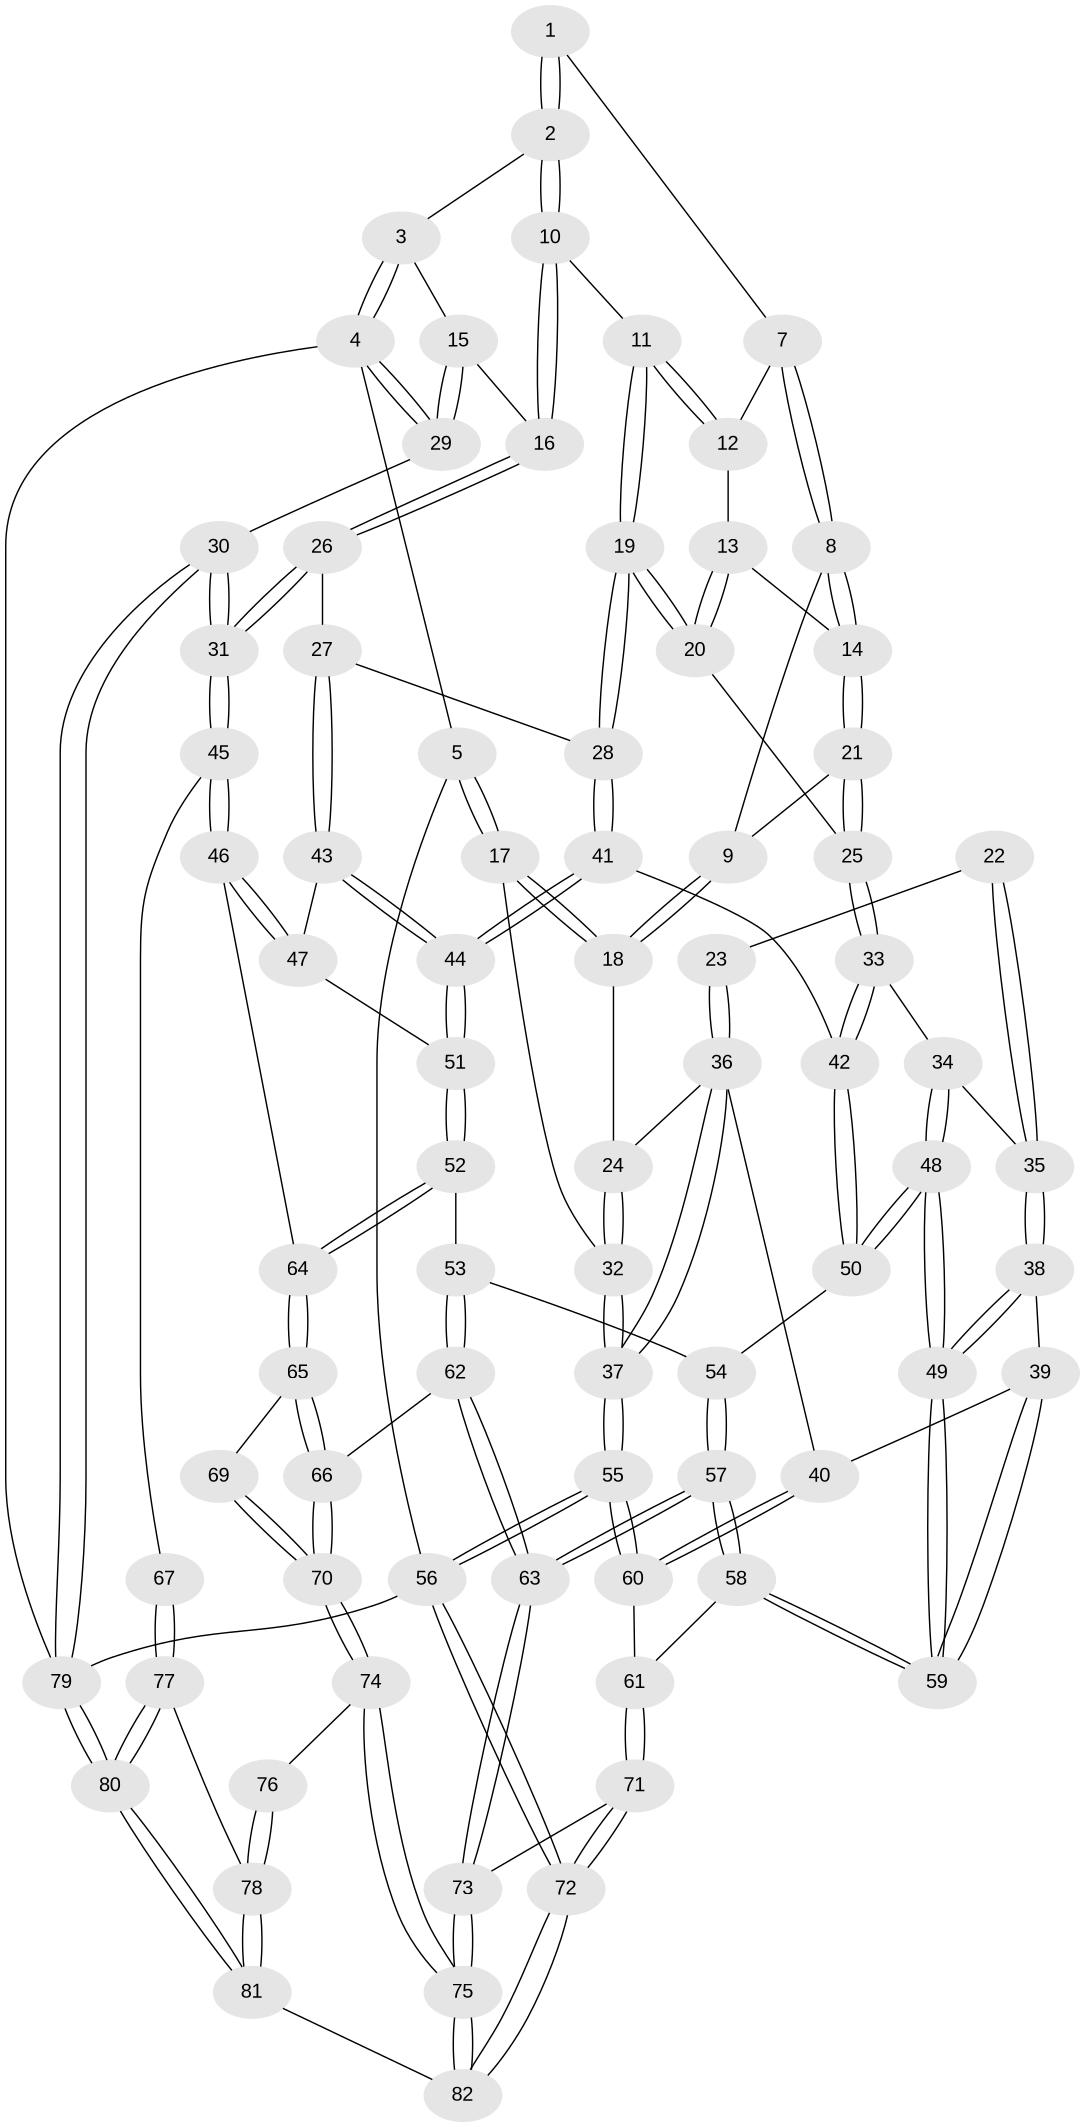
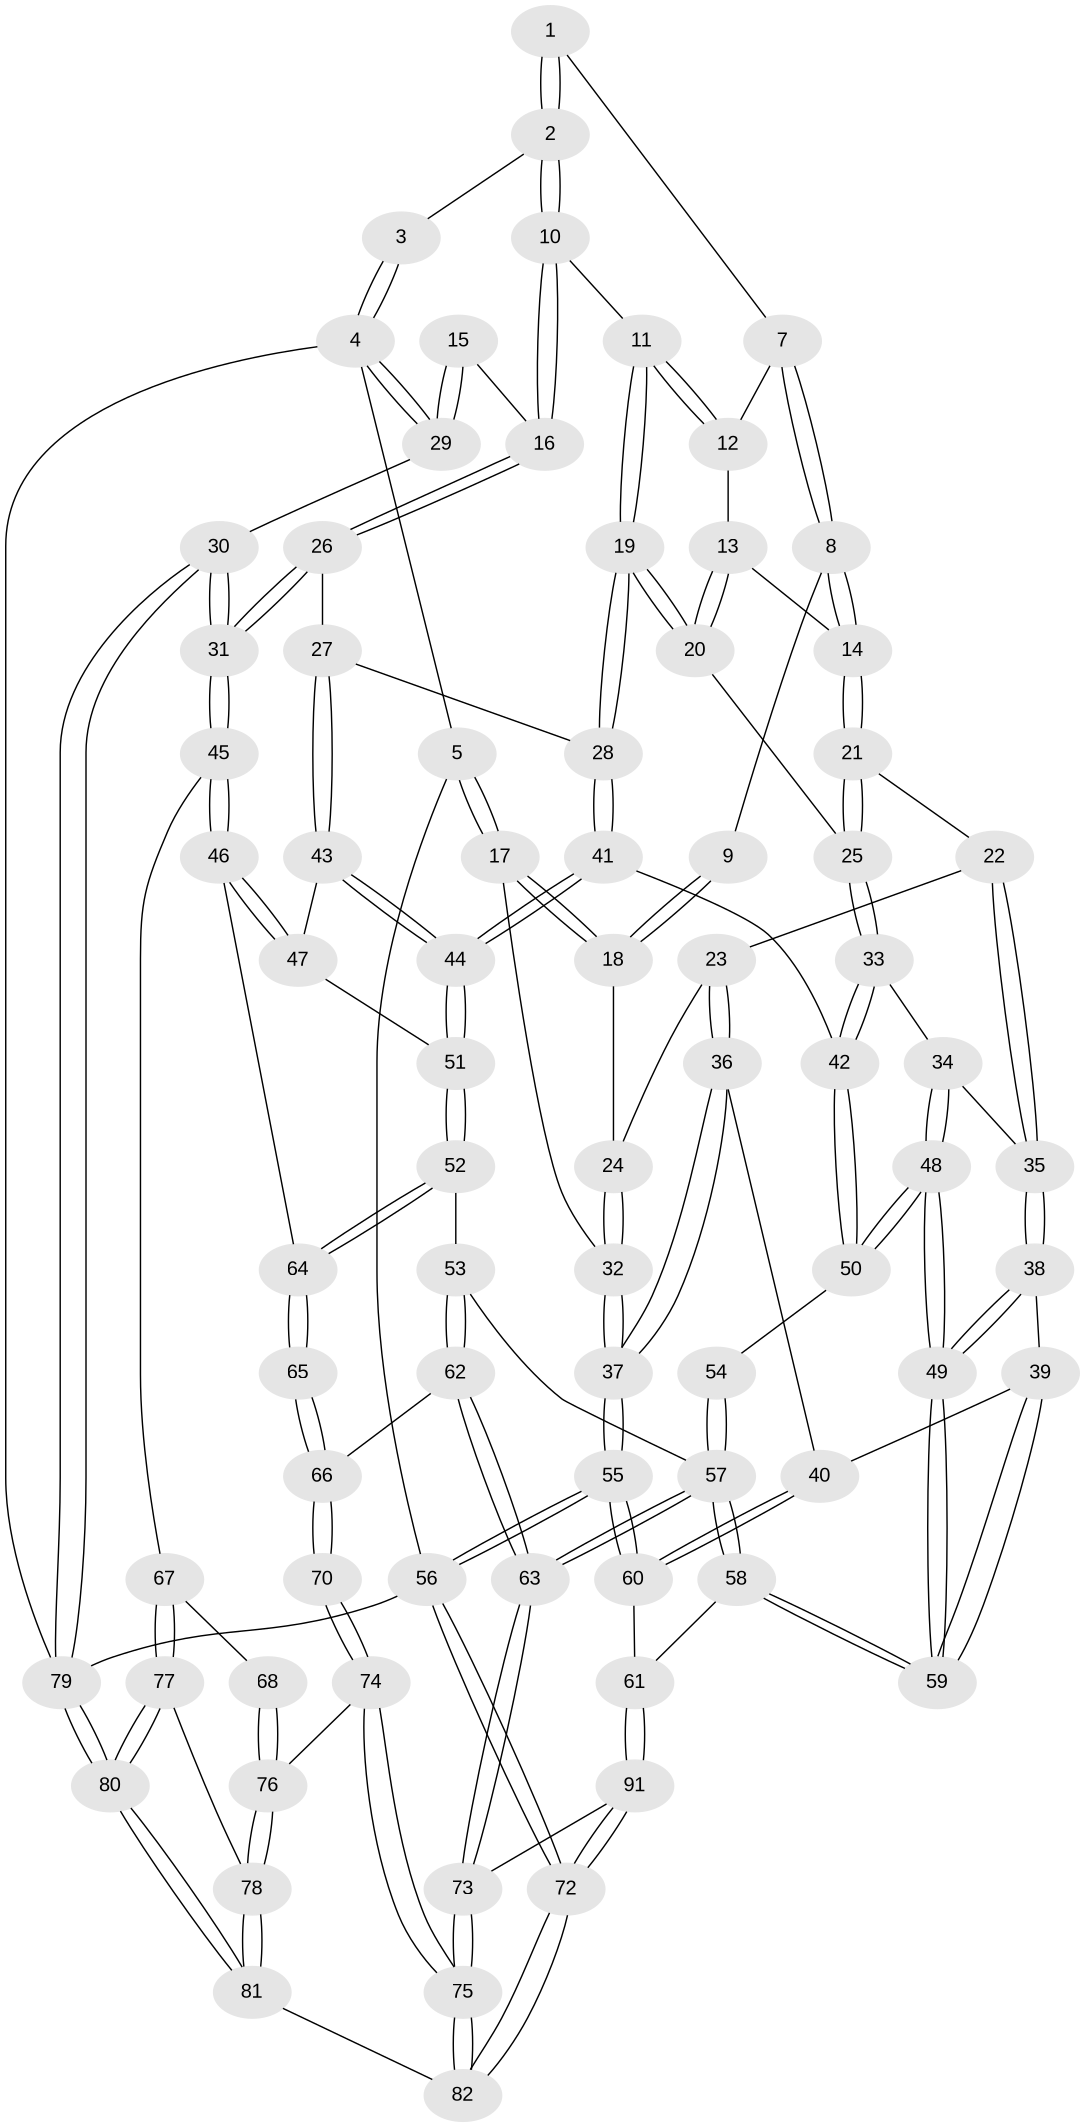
  graph {
    fontname="Liberation Sans"
    node [color=gray90 fontname="Liberation Sans" style=filled]
    edge [fontname="Liberation Sans"]
    1
    2
    7
    3
    10
    8
    12
    4
    15
    11
    16
    5
    29
    79
    17
    56
    30
    80
    18
    32
    72
    9
    14
    13
    21
    24
    19
    26
    20
    28
    25
    22
    27
    31
    37
    41
    33
    23
    35
    36
    38
    40
    34
    42
    43
    45
    44
    47
    46
    67
    55
    48
    50
    49
    39
    60
    59
    61
    51
    54
    52
    64
+   68
    77
    65
    57
    53
    62
    63
    66
    58
    82
    73
-   71
+   71 [label=91]
    70
    75
-   69
    74
    76
    78
    81
    1 -- 2
    1 -- 2
    1 -- 7
    2 -- 3
    2 -- 10
    2 -- 10
    7 -- 8
    7 -- 8
    7 -- 12
    3 -- 4
    3 -- 4
-   3 -- 15
    10 -- 11
    10 -- 16
    10 -- 16
    8 -- 9
    8 -- 14
    8 -- 14
    12 -- 13
    4 -- 5
    4 -- 29
    4 -- 29
    4 -- 79
    15 -- 16
    15 -- 29
    15 -- 29
    11 -- 12
    11 -- 12
    11 -- 19
    11 -- 19
    16 -- 26
    16 -- 26
    5 -- 17
    5 -- 17
    5 -- 56
    29 -- 30
    79 -- 80
    79 -- 80
    17 -- 18
    17 -- 18
    17 -- 32
    56 -- 79
    56 -- 72
    56 -- 72
    30 -- 79
    30 -- 79
    30 -- 31
    30 -- 31
    80 -- 81
    80 -- 81
    18 -- 24
    32 -- 37
    32 -- 37
    72 -- 82
    72 -- 82
    9 -- 18
    9 -- 18
    14 -- 21
    14 -- 21
    13 -- 14
    13 -- 20
    13 -- 20
    21 -- 25
    21 -- 25
-   21 -- 9
+   21 -- 22
    24 -- 32
    24 -- 32
    19 -- 20
    19 -- 20
    19 -- 28
    19 -- 28
    26 -- 27
    26 -- 31
    26 -- 31
    20 -- 25
    28 -- 41
    28 -- 41
    25 -- 33
    25 -- 33
    22 -- 23
    22 -- 35
    22 -- 35
    27 -- 28
    27 -- 43
    27 -- 43
    31 -- 45
    31 -- 45
    37 -- 55
    37 -- 55
    41 -- 42
    41 -- 44
    41 -- 44
    33 -- 34
    33 -- 42
    33 -- 42
-   36 -- 24
+   23 -- 24
    23 -- 36
    23 -- 36
    35 -- 38
    35 -- 38
    36 -- 37
    36 -- 37
    36 -- 40
    38 -- 49
    38 -- 49
    38 -- 39
    40 -- 60
    40 -- 60
    34 -- 35
    34 -- 48
    34 -- 48
    42 -- 50
    42 -- 50
    43 -- 44
    43 -- 44
    43 -- 47
    45 -- 46
    45 -- 46
    45 -- 67
    44 -- 51
    44 -- 51
    47 -- 51
    46 -- 47
    46 -- 47
    46 -- 64
+   67 -- 68
    67 -- 77
    67 -- 77
    55 -- 56
    55 -- 56
    55 -- 60
    55 -- 60
    48 -- 50
    48 -- 50
    48 -- 49
    48 -- 49
    50 -- 54
    49 -- 59
    49 -- 59
    39 -- 40
    39 -- 59
    39 -- 59
    60 -- 61
    61 -- 71
    61 -- 71
    51 -- 52
    51 -- 52
    54 -- 57
    54 -- 57
    52 -- 64
    52 -- 64
    52 -- 53
    64 -- 65
    64 -- 65
+   68 -- 76
+   68 -- 76
    77 -- 80
    77 -- 80
    77 -- 78
    65 -- 66
    65 -- 66
-   65 -- 69
    57 -- 63
    57 -- 63
    57 -- 58
    57 -- 58
-   53 -- 54
+   53 -- 57
    53 -- 62
    53 -- 62
    62 -- 63
    62 -- 63
    62 -- 66
    63 -- 73
    63 -- 73
    66 -- 70
    66 -- 70
    58 -- 59
    58 -- 59
    58 -- 61
    73 -- 75
    73 -- 75
    71 -- 72
    71 -- 72
    71 -- 73
    70 -- 74
    70 -- 74
    75 -- 82
    75 -- 82
-   69 -- 70
-   69 -- 70
    74 -- 75
    74 -- 75
    74 -- 76
    76 -- 78
    76 -- 78
    78 -- 81
    78 -- 81
    81 -- 82
  }
